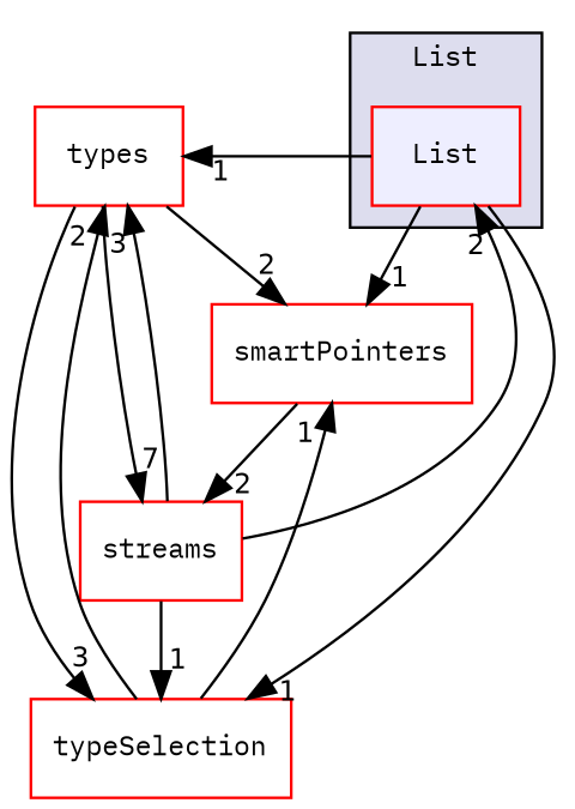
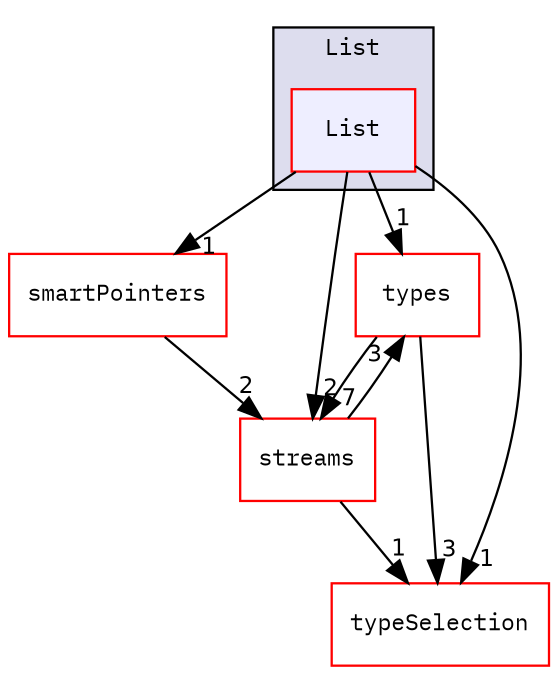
  digraph {
    compound=true
    fontname="IBM Plex Mono"
    node [color=red fontname="IBM Plex Mono" fontsize=10 shape=box style=filled]
    edge [fontname="IBM Plex Mono" headlabel=1 labeldistance=1.5 labelfontname=Helvetica labelfontsize=10]
    n1 [fillcolor="#eeeeff" label=List pencolor=black]
    n2 [fillcolor=white label=types]
    n3 [label=smartPointers style=""]
    n4 [fillcolor=white label=streams]
    n5 [label=typeSelection style=""]
    subgraph cluster_1 {
      bgcolor="#ddddee"
      fontsize=10
      label=List
      pencolor=black
      n1
    }
    n1 -> n2
    n1 -> n3
-   n4 -> n1 [headlabel=2]
+   n1 -> n4 [headlabel=2]
    n1 -> n5
-   n2 -> n3 [headlabel=2]
    n2 -> n4 [headlabel=7]
    n2 -> n5 [headlabel=3]
    n3 -> n4 [headlabel=2]
    n4 -> n2 [headlabel=3]
    n4 -> n5
-   n5 -> n2 [headlabel=2]
-   n5 -> n3
  }
